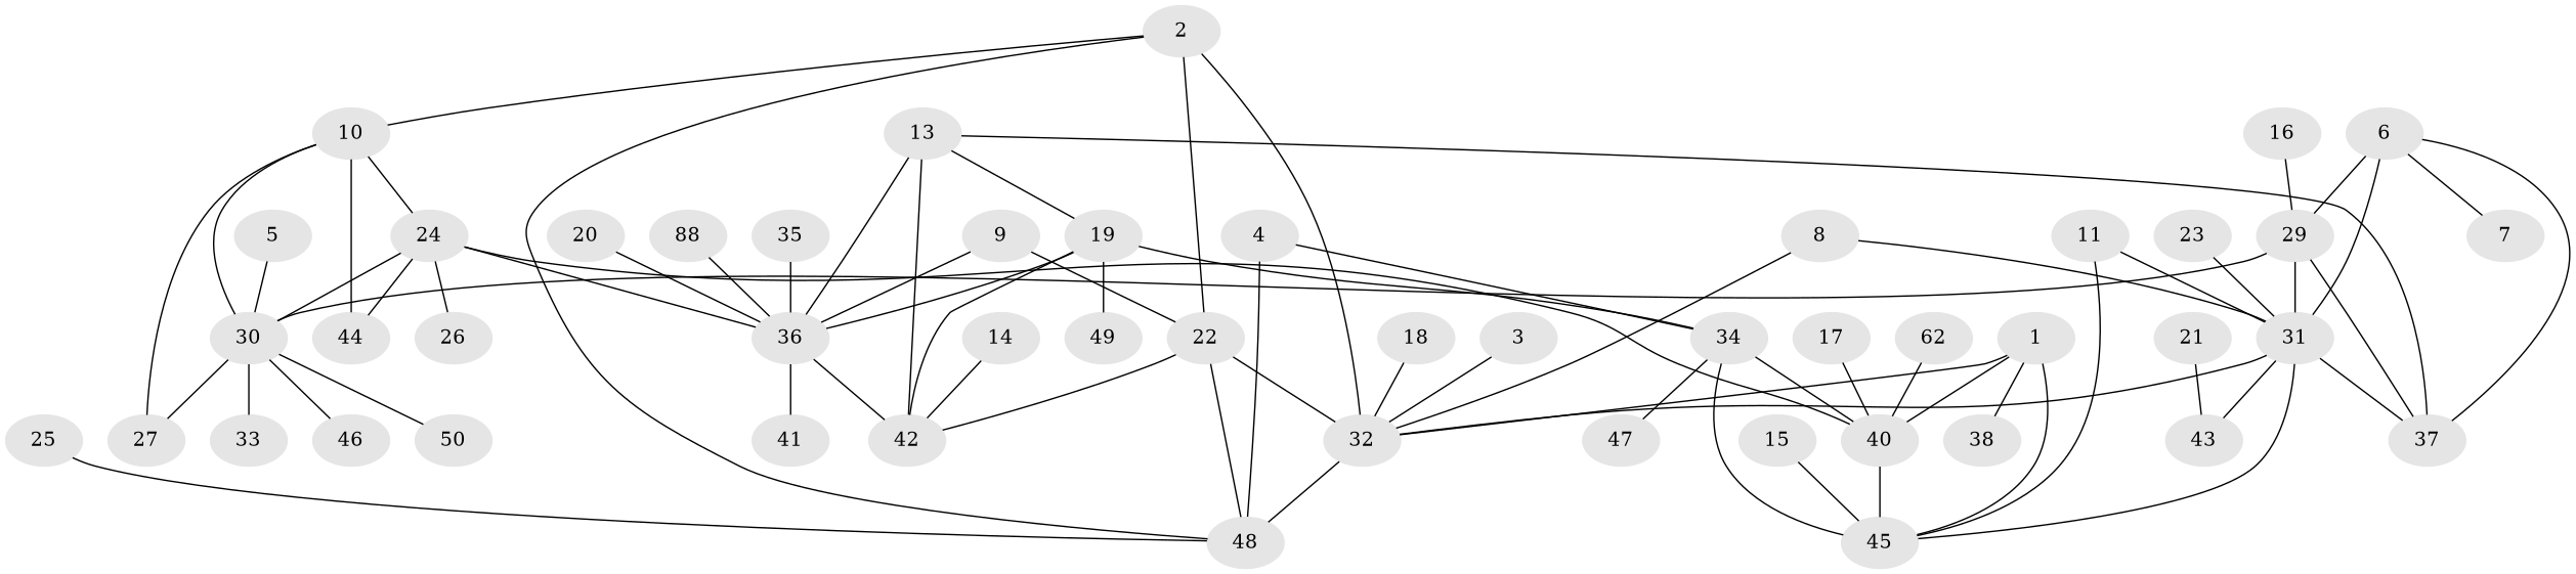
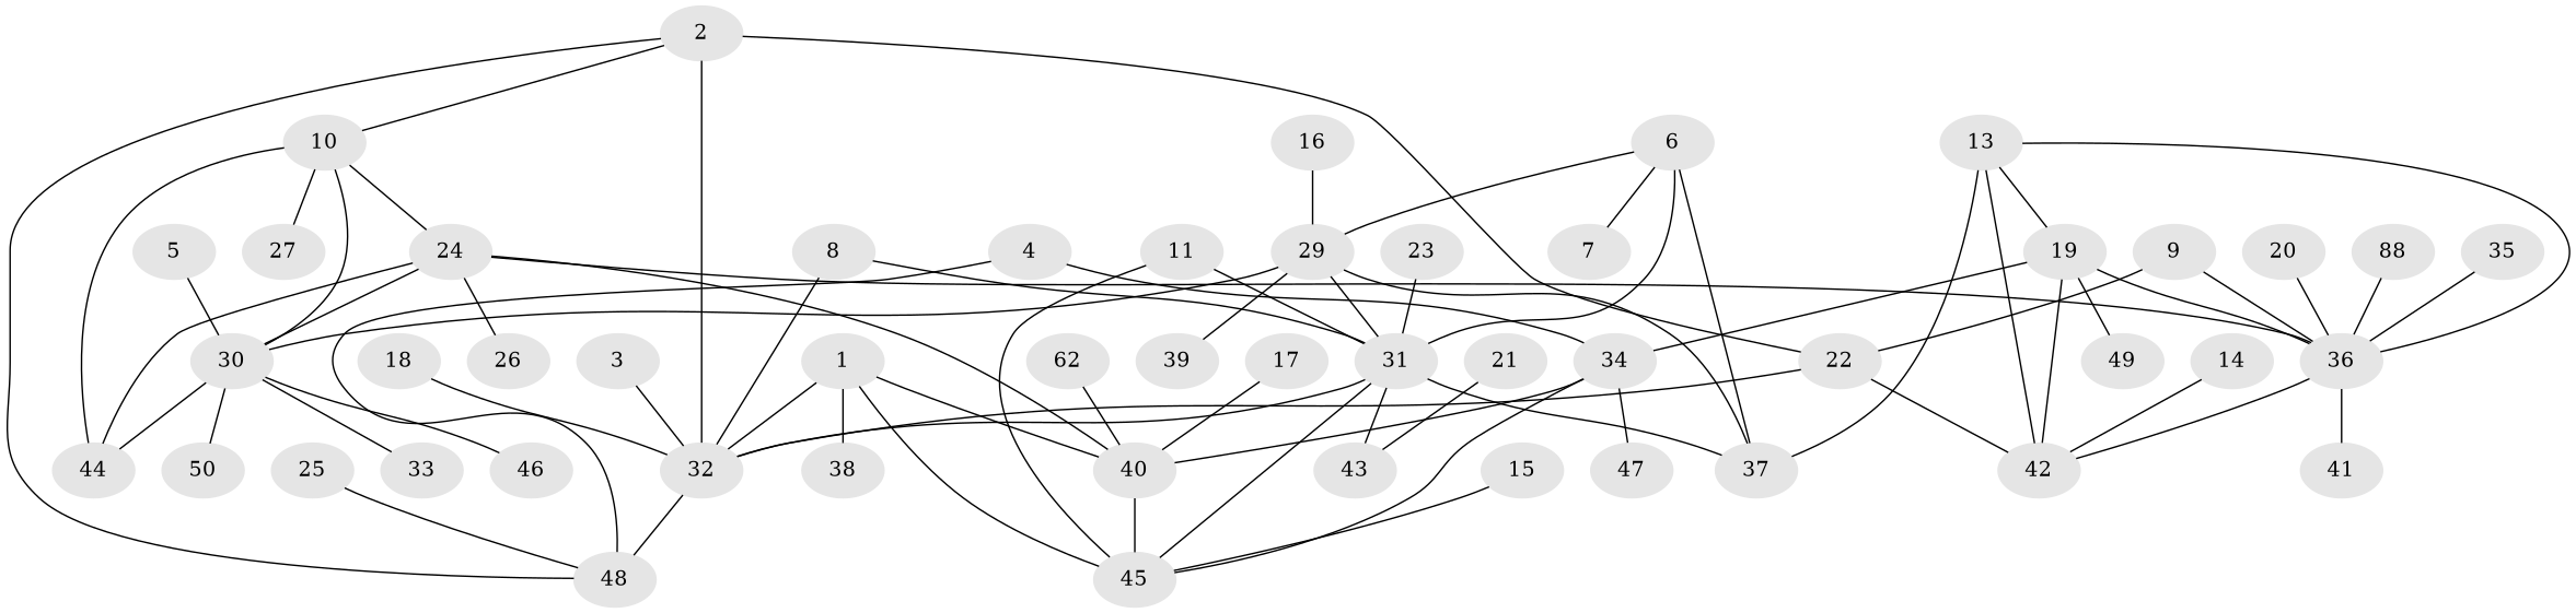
  graph {
    node [color=gray90 style=filled]
    edge [weight=1.0]
    1
    32
    38
    40
    45
    48
    34
    47
    2
    10
    22
    30
    24
    27
    44
    42
    3
    4
    5
    33
    46
    50
    6
    7
    29
    31
    37
+   39
    43
    8
    9
    36
    41
    26
    11
    n36 [label=62]
    13
    19
    49
    14
    15
    16
    17
    18
    20
    21
    23
    25
    n49 [label=88]
    35
    1 -- 32
    1 -- 38
    1 -- 40
    1 -- 45 [weight=2.0]
    32 -- 48 [weight=2.0]
    40 -- 45 [weight=2.0]
    34 -- 40
    34 -- 45 [weight=2.0]
    34 -- 47
    2 -- 32 [weight=2.0]
    2 -- 48
    2 -- 10
    2 -- 22
    10 -- 30
    10 -- 24
    10 -- 27
    10 -- 44 [weight=2.0]
    22 -- 32 [weight=2.0]
-   22 -- 48
    22 -- 42
-   30 -- 27 [weight=2.0]
+   30 -- 44 [weight=2.0]
    30 -- 33
    30 -- 46
    30 -- 50
    24 -- 40
    24 -- 30
    24 -- 44 [weight=2.0]
    24 -- 36
    24 -- 26
    3 -- 32
    4 -- 48
    4 -- 34
    5 -- 30
    6 -- 7
    6 -- 29 [weight=2.0]
    6 -- 31 [weight=2.0]
    6 -- 37 [weight=2.0]
    29 -- 30
    29 -- 31 [weight=2.0]
    29 -- 37
+   29 -- 39
    31 -- 32
    31 -- 45
    31 -- 37
    31 -- 43
    8 -- 32
    8 -- 31
    9 -- 22
    9 -- 36
    36 -- 42 [weight=2.0]
    36 -- 41
    11 -- 45
    11 -- 31
    n36 -- 40
    13 -- 42 [weight=2.0]
    13 -- 37
    13 -- 36
    13 -- 19
    19 -- 34
    19 -- 42 [weight=2.0]
    19 -- 36
    19 -- 49
    14 -- 42
    15 -- 45
    16 -- 29
    17 -- 40
    18 -- 32
    20 -- 36
    21 -- 43
    23 -- 31
    25 -- 48
    n49 -- 36
    35 -- 36
  }
